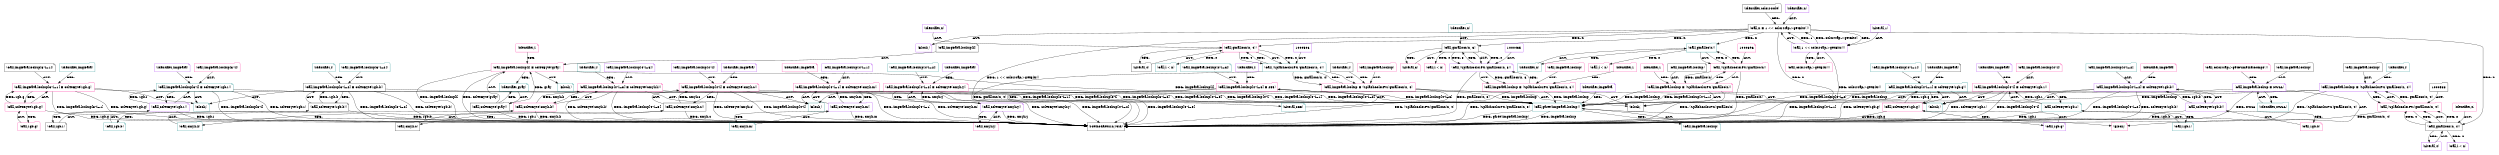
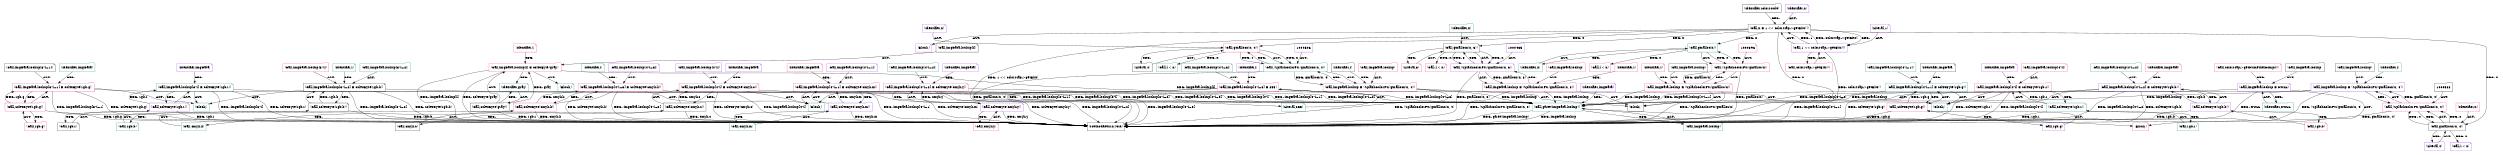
  digraph {
    node [color=deeppink shape=note]
    n1 [color=teal label="(Call,gfree(imgData.lookup))"]
    n2 [color=black label="(MethodReturn,void)"]
    n3 [label="(Block,)"]
    n4 [color=teal label="(Call,imgData.lookup)"]
    n5 [color=black label="(Call,imgData.lookup[3*i+2] = colToByte(rgb.b))"]
    n6 [color=black label="(Call,colToByte(rgb.b))"]
    n7 [color=teal label="(Block,)"]
    n8 [color=teal label="(Call,rgb.b)"]
    n9 [color=teal label="(Call,imgData.lookup[3*i] = colToByte(rgb.r))"]
    n10 [color=purple label="(Call,colToByte(rgb.r))"]
    n11 [color=black label="(Call,rgb.r)"]
    n12 [label="(Call,imgData.lookup[3*i+1] = colToByte(rgb.g))" shape=folder]
    n13 [label="(Call,colToByte(rgb.g))" shape=folder]
    n14 [label="(Call,rgb.g)" shape=folder]
    n15 [label="(Call,imgData.lookup[4*i] = colToByte(cmyk.c))"]
    n16 [color=black label="(Call,colToByte(cmyk.c))" shape=folder]
    n17 [color=teal label="(Block,)" shape=folder]
    n18 [color=black label="(Call,cmyk.c)" shape=folder]
    n19 [label="(Call,imgData.lookup[4*i] = colToByte(rgb.r))" shape=folder]
    n20 [color=teal label="(Call,colToByte(rgb.r))"]
    n21 [color=teal label="(Block,)"]
    n22 [color=teal label="(Call,rgb.r)"]
    n23 [color=purple label="(Call,imgData.lookup = (SplashColorPtr)gmallocn(n, 4))" shape=folder]
    n24 [label="(Call,(SplashColorPtr)gmallocn(n, 4))" shape=folder]
    n25 [color=black label="(Block,)" shape=folder]
    n26 [color=black label="(Call,gmallocn(n, 4))"]
    n27 [color=purple label="(Literal,4)" shape=folder]
    n28 [color=purple label="(Call,i < n)"]
    n29 [color=black label="(Call,n = 1 << colorMap->getBits())"]
    n30 [color=purple label="(Call,1 << colorMap->getBits())" shape=folder]
    n31 [color=teal label="(Call,gmalloc(n))" shape=folder]
    n32 [label="(Call,gmallocn(n, 4))" shape=folder]
    n33 [color=black label="(Call,gmallocn(n, 3))"]
    n34 [color=purple label="(Block,)"]
    n35 [label="(Call,colorMap->getBits())" shape=folder]
    n36 [label="(Call,(SplashColorPtr)gmalloc(n))" shape=folder]
    n37 [label="(Call,i < n)" shape=folder]
    n38 [color=teal label="(Identifier,n)" shape=folder]
    n39 [color=teal label="(Call,(SplashColorPtr)gmallocn(n, 4))" shape=folder]
    n40 [color=teal label="(Call,i < n)" shape=folder]
    n41 [color=black label="(Literal,4)" shape=folder]
    n42 [color=purple label="(Call,(SplashColorPtr)gmallocn(n, 3))"]
    n43 [label="(Literal,3)"]
    n44 [label="(Call,i < n)"]
    n45 [label="(Call,imgData.lookup[i] = colToByte(gray))" shape=folder]
    n46 [color=teal label="(Block,)"]
    n47 [color=teal label="(Identifier,gray)"]
    n48 [color=black label="(Call,colToByte(gray))" shape=folder]
    n49 [label="(Call,imgData.lookup[4*i+1] = colToByte(cmyk.m))" shape=folder]
    n50 [color=purple label="(Call,colToByte(cmyk.m))" shape=folder]
    n51 [color=teal label="(Call,cmyk.m)"]
    n52 [color=purple label="(Call,imgData.lookup = NULL)"]
    n53 [color=teal label="(Identifier,NULL)" shape=folder]
    n54 [label="(Call,imgData.lookup[4*i+3] = 255)" shape=folder]
    n55 [color=teal label="(Literal,255)"]
    n56 [label="(Call,imgData.lookup[4*i+2] = colToByte(cmyk.y))"]
    n57 [color=purple label="(Call,colToByte(cmyk.y))"]
    n58 [label="(Call,cmyk.y)"]
    n59 [label="(Call,imgData.lookup = (SplashColorPtr)gmalloc(n))"]
    n60 [color=purple label="(Call,imgData.lookup[4*i+2] = colToByte(rgb.b))"]
    n61 [color=purple label="(Call,colToByte(rgb.b))" shape=folder]
    n62 [label="(Call,rgb.b)"]
    n63 [label="(Call,imgData.lookup = (SplashColorPtr)gmallocn(n, 4))" shape=folder]
    n64 [label="(Call,imgData.lookup[4*i+3] = colToByte(cmyk.k))"]
    n65 [label="(Call,colToByte(cmyk.k))"]
    n66 [color=teal label="(Call,cmyk.k)" shape=folder]
    n67 [color=teal label="(Call,imgData.lookup[4*i+1] = colToByte(rgb.g))" shape=folder]
    n68 [label="(Call,colToByte(rgb.g))" shape=folder]
    n69 [color=purple label="(Call,rgb.g)"]
    n70 [label="(Call,imgData.lookup = (SplashColorPtr)gmallocn(n, 3))" shape=folder]
    n71 [label="(Identifier,imgData)"]
    n72 [color=purple label="(Identifier,imgData)"]
    n73 [color=purple label="(Call,imgData.lookup[4*i])" shape=folder]
    n74 [color=black label="(Call,imgData.lookup[3*i+1])"]
    n75 [color=teal label="(Identifier,i)"]
    n76 [color=teal label="(Call,imgData.lookup[4*i+3])"]
    n77 [label="(Call,colorMap->getNumPixelComps())"]
    n78 [color=teal label="(Call,imgData.lookup[3*i+2])" shape=folder]
    n79 [color=black label="(Call,imgData.lookup)"]
    n80 [color=teal label="(Identifier,imgData)" shape=folder]
    n81 [color=teal label="(Call,imgData.lookup[4*i+1])" shape=folder]
    n82 [label="(Call,imgData.lookup)" shape=folder]
    n83 [color=purple label="(Identifier,imgData)"]
    n84 [color=black label="(Identifier,i)" shape=folder]
    n85 [color=teal label="(Call,imgData.lookup[4*i+2])" shape=folder]
    n86 [label="(Call,imgData.lookup)" shape=folder]
    n87 [color=teal label="(Call,imgData.lookup[4*i+2])" shape=folder]
    n88 [color=purple label="(Identifier,imgData)"]
    n89 [label="(Call,imgData.lookup[3*i])" shape=folder]
    n90 [color=teal label="(Identifier,i)"]
    n91 [color=black label="(Call,imgData.lookup)" shape=folder]
    n92 [color=purple label="(Identifier,imgData)"]
    n93 [color=black label="(Identifier,colorMode)" shape=folder]
    n94 [color=black label="(Identifier,imgData)"]
    n95 [color=purple label="(Identifier,n)"]
    n96 [label="(Identifier,i)"]
    n97 [color=teal label="(Identifier,n)" shape=folder]
    n98 [color=purple label="(Call,imgData.lookup[4*i+3])"]
    n99 [color=teal label="(Identifier,i)" shape=folder]
    n100 [label="(Identifier,n)" shape=folder]
    n101 [color=black label="(Call,imgData.lookup)" shape=folder]
    n102 [label="(Call,imgData.lookup[4*i])"]
    n103 [color=purple label="(Literal,1)"]
    n104 [color=purple label="(Identifier,n)"]
    n105 [color=purple label="(Identifier,imgData)"]
    n106 [label="(Identifier,i)"]
    n107 [label="(Identifier,imgData)"]
    n108 [color=black label="(Call,imgData.lookup[i])"]
    n109 [color=purple label="(Call,imgData.lookup[4*i+1])"]
    n110 [label="(Identifier,i)" shape=folder]
    n111 [color=purple label="(Identifier,i)" shape=folder]
    1000588 [color=black shape=folder]
    1000396
    1000506 [color=purple shape=folder]
    1000435 [color=purple shape=folder]
    n1 -> n2 [label="DDG: imgData.lookup"]
    n1 -> n2 [label="DDG: gfree(imgData.lookup)"]
    n1 -> n3 [label="AST: "]
    n1 -> n4 [label="CFG: "]
    n4 -> n1 [label="AST: "]
    n5 -> n1 [label="DDG: imgData.lookup[3*i+2]"]
    n5 -> n2 [label="DDG: imgData.lookup[3*i+2]"]
    n5 -> n2 [label="DDG: colToByte(rgb.b)"]
    n5 -> n6 [label="CFG: "]
    n5 -> n7 [label="AST: "]
    n6 -> n2 [label="DDG: rgb.b"]
    n6 -> n5 [label="AST: "]
    n6 -> n5 [label="DDG: rgb.b"]
    n6 -> n8 [label="CFG: "]
    n8 -> n6 [label="AST: "]
    n9 -> n1 [label="DDG: imgData.lookup[3*i]"]
    n9 -> n2 [label="DDG: imgData.lookup[3*i]"]
    n9 -> n2 [label="DDG: colToByte(rgb.r)"]
    n9 -> n7 [label="AST: "]
    n9 -> n10 [label="CFG: "]
    n10 -> n2 [label="DDG: rgb.r"]
    n10 -> n9 [label="AST: "]
    n10 -> n9 [label="DDG: rgb.r"]
    n10 -> n11 [label="CFG: "]
    n11 -> n10 [label="AST: "]
    n12 -> n1 [label="DDG: imgData.lookup[3*i+1]"]
    n12 -> n2 [label="DDG: imgData.lookup[3*i+1]"]
    n12 -> n2 [label="DDG: colToByte(rgb.g)"]
    n12 -> n7 [label="AST: "]
    n12 -> n13 [label="CFG: "]
    n13 -> n2 [label="DDG: rgb.g"]
    n13 -> n12 [label="AST: "]
    n13 -> n12 [label="DDG: rgb.g"]
    n13 -> n14 [label="CFG: "]
    n14 -> n13 [label="AST: "]
    n15 -> n1 [label="DDG: imgData.lookup[4*i]"]
    n15 -> n2 [label="DDG: imgData.lookup[4*i]"]
    n15 -> n2 [label="DDG: colToByte(cmyk.c)"]
    n15 -> n16 [label="CFG: "]
    n15 -> n17 [label="AST: "]
    n16 -> n2 [label="DDG: cmyk.c"]
    n16 -> n15 [label="AST: "]
    n16 -> n15 [label="DDG: cmyk.c"]
    n16 -> n18 [label="CFG: "]
    n18 -> n16 [label="AST: "]
    n19 -> n2 [label="DDG: imgData.lookup[4*i]"]
    n19 -> n2 [label="DDG: colToByte(rgb.r)"]
    n19 -> n20 [label="CFG: "]
    n19 -> n21 [label="AST: "]
    n20 -> n2 [label="DDG: rgb.r"]
    n20 -> n19 [label="AST: "]
    n20 -> n19 [label="DDG: rgb.r"]
    n20 -> n22 [label="CFG: "]
    n22 -> n20 [label="AST: "]
    n23 -> n1 [label="DDG: imgData.lookup"]
    n23 -> n2 [label="DDG: (SplashColorPtr)gmallocn(n, 4)"]
    n23 -> n24 [label="CFG: "]
    n23 -> n25 [label="AST: "]
    n24 -> n2 [label="DDG: gmallocn(n, 4)"]
    n24 -> n23 [label="AST: "]
    n24 -> n23 [label="DDG: gmallocn(n, 4)"]
    n24 -> n26 [label="CFG: "]
    n26 -> n24 [label="AST: "]
    n26 -> n24 [label="DDG: n"]
    n26 -> n24 [label="DDG: 4"]
    n26 -> n27 [label="CFG: "]
    n26 -> n28 [label="DDG: n"]
    n27 -> n26 [label="AST: "]
    n29 -> n2 [label="DDG: 1 << colorMap->getBits()"]
    n29 -> n2 [label="DDG: n"]
    n29 -> n26 [label="DDG: n"]
    n29 -> n30 [label="CFG: "]
    n29 -> n31 [label="DDG: n"]
    n29 -> n32 [label="DDG: n"]
    n29 -> n33 [label="DDG: n"]
    n29 -> n34 [label="AST: "]
    n30 -> n2 [label="DDG: colorMap->getBits()"]
    n30 -> n29 [label="AST: "]
    n30 -> n29 [label="DDG: 1"]
    n30 -> n29 [label="DDG: colorMap->getBits()"]
    n30 -> n35 [label="CFG: "]
    n31 -> n36 [label="AST: "]
    n31 -> n36 [label="DDG: n"]
    n31 -> n37 [label="DDG: n"]
    n31 -> n38 [label="CFG: "]
    n32 -> n39 [label="AST: "]
    n32 -> n39 [label="DDG: n"]
    n32 -> n39 [label="DDG: 4"]
    n32 -> n40 [label="DDG: n"]
    n32 -> n41 [label="CFG: "]
    n33 -> n42 [label="AST: "]
    n33 -> n42 [label="DDG: n"]
    n33 -> n42 [label="DDG: 3"]
    n33 -> n43 [label="CFG: "]
    n33 -> n44 [label="DDG: n"]
    n35 -> n30 [label="AST: "]
    n36 -> n2 [label="DDG: gmalloc(n)"]
    n36 -> n31 [label="CFG: "]
    n36 -> n59 [label="AST: "]
    n36 -> n59 [label="DDG: gmalloc(n)"]
    n38 -> n31 [label="AST: "]
    n39 -> n2 [label="DDG: gmallocn(n, 4)"]
    n39 -> n32 [label="CFG: "]
    n39 -> n63 [label="AST: "]
    n39 -> n63 [label="DDG: gmallocn(n, 4)"]
    n41 -> n32 [label="AST: "]
    n42 -> n2 [label="DDG: gmallocn(n, 3)"]
    n42 -> n33 [label="CFG: "]
    n42 -> n70 [label="AST: "]
    n42 -> n70 [label="DDG: gmallocn(n, 3)"]
    n43 -> n33 [label="AST: "]
    n45 -> n1 [label="DDG: imgData.lookup[i]"]
    n45 -> n2 [label="DDG: imgData.lookup[i]"]
    n45 -> n2 [label="DDG: colToByte(gray)"]
    n45 -> n46 [label="AST: "]
    n45 -> n47 [label="CFG: "]
    n47 -> n48 [label="AST: "]
    n48 -> n2 [label="DDG: rgb.r"]
    n48 -> n45 [label="AST: "]
    n48 -> n45 [label="DDG: gray"]
    n48 -> n47 [label="CFG: "]
    n49 -> n1 [label="DDG: imgData.lookup[4*i+1]"]
    n49 -> n2 [label="DDG: imgData.lookup[4*i+1]"]
    n49 -> n2 [label="DDG: colToByte(cmyk.m)"]
    n49 -> n17 [label="AST: "]
    n49 -> n50 [label="CFG: "]
    n50 -> n2 [label="DDG: cmyk.m"]
    n50 -> n49 [label="AST: "]
    n50 -> n49 [label="DDG: cmyk.m"]
    n50 -> n51 [label="CFG: "]
    n51 -> n50 [label="AST: "]
    n52 -> n1 [label="DDG: imgData.lookup"]
    n52 -> n2 [label="DDG: NULL"]
    n52 -> n3 [label="AST: "]
    n52 -> n53 [label="CFG: "]
    n53 -> n52 [label="AST: "]
    n54 -> n1 [label="DDG: imgData.lookup[4*i+3]"]
    n54 -> n2 [label="DDG: imgData.lookup[4*i+3]"]
    n54 -> n21 [label="AST: "]
    n54 -> n55 [label="CFG: "]
    n55 -> n54 [label="AST: "]
    n56 -> n1 [label="DDG: imgData.lookup[4*i+2]"]
    n56 -> n2 [label="DDG: imgData.lookup[4*i+2]"]
    n56 -> n2 [label="DDG: colToByte(cmyk.y)"]
    n56 -> n17 [label="AST: "]
    n56 -> n57 [label="CFG: "]
    n57 -> n2 [label="DDG: cmyk.y"]
    n57 -> n56 [label="AST: "]
    n57 -> n56 [label="DDG: cmyk.y"]
    n57 -> n58 [label="CFG: "]
    n58 -> n57 [label="AST: "]
    n59 -> n1 [label="DDG: imgData.lookup"]
    n59 -> n2 [label="DDG: (SplashColorPtr)gmalloc(n)"]
    n59 -> n25 [label="AST: "]
    n59 -> n36 [label="CFG: "]
    n60 -> n1 [label="DDG: imgData.lookup[4*i+2]"]
    n60 -> n2 [label="DDG: imgData.lookup[4*i+2]"]
    n60 -> n2 [label="DDG: colToByte(rgb.b)"]
    n60 -> n21 [label="AST: "]
    n60 -> n61 [label="CFG: "]
    n61 -> n2 [label="DDG: rgb.b"]
    n61 -> n60 [label="AST: "]
    n61 -> n60 [label="DDG: rgb.b"]
    n61 -> n62 [label="CFG: "]
    n62 -> n61 [label="AST: "]
    n63 -> n1 [label="DDG: imgData.lookup"]
    n63 -> n2 [label="DDG: (SplashColorPtr)gmallocn(n, 4)"]
    n63 -> n25 [label="AST: "]
    n63 -> n39 [label="CFG: "]
    n64 -> n1 [label="DDG: imgData.lookup[4*i+3]"]
    n64 -> n2 [label="DDG: colToByte(cmyk.k)"]
    n64 -> n2 [label="DDG: imgData.lookup[4*i+3]"]
    n64 -> n17 [label="AST: "]
    n64 -> n65 [label="CFG: "]
    n65 -> n2 [label="DDG: cmyk.k"]
    n65 -> n64 [label="AST: "]
    n65 -> n64 [label="DDG: cmyk.k"]
    n65 -> n66 [label="CFG: "]
    n66 -> n65 [label="AST: "]
    n67 -> n1 [label="DDG: imgData.lookup[4*i+1]"]
    n67 -> n2 [label="DDG: imgData.lookup[4*i+1]"]
    n67 -> n2 [label="DDG: colToByte(rgb.g)"]
    n67 -> n21 [label="AST: "]
    n67 -> n68 [label="CFG: "]
    n68 -> n2 [label="DDG: rgb.g"]
    n68 -> n67 [label="AST: "]
    n68 -> n67 [label="DDG: rgb.g"]
    n68 -> n69 [label="CFG: "]
    n69 -> n68 [label="AST: "]
    n70 -> n1 [label="DDG: imgData.lookup"]
    n70 -> n2 [label="DDG: (SplashColorPtr)gmallocn(n, 3)"]
    n70 -> n25 [label="AST: "]
    n70 -> n42 [label="CFG: "]
    n71 -> n49 [label="CFG: "]
    n72 -> n1 [label="CFG: "]
    n73 -> n15 [label="AST: "]
    n74 -> n12 [label="AST: "]
    n75 -> n5 [label="CFG: "]
    n76 -> n54 [label="AST: "]
    n77 -> n52 [label="CFG: "]
    n78 -> n5 [label="AST: "]
    n79 -> n59 [label="AST: "]
    n80 -> n12 [label="CFG: "]
    n81 -> n67 [label="AST: "]
    n82 -> n63 [label="AST: "]
    n83 -> n15 [label="CFG: "]
    n84 -> n63 [label="CFG: "]
    n85 -> n60 [label="AST: "]
    n86 -> n70 [label="AST: "]
    n87 -> n56 [label="AST: "]
    n88 -> n9 [label="CFG: "]
-   n89 -> n9 [label="AST: "]
+   n89 -> n5 [label="AST: "]
    n90 -> n64 [label="CFG: "]
    n91 -> n23 [label="AST: "]
    n92 -> n19 [label="CFG: "]
    n93 -> n29 [label="CFG: "]
    n94 -> n67 [label="CFG: "]
    n95 -> n29 [label="AST: "]
    n96 -> n45 [label="CFG: "]
    n97 -> n33 [label="AST: "]
    n98 -> n64 [label="AST: "]
    n99 -> n23 [label="CFG: "]
    n100 -> n26 [label="AST: "]
    n101 -> n52 [label="AST: "]
    n102 -> n19 [label="AST: "]
    n103 -> n30 [label="AST: "]
    n104 -> n32 [label="AST: "]
    n105 -> n56 [label="CFG: "]
    n106 -> n59 [label="CFG: "]
    n107 -> n60 [label="CFG: "]
    n108 -> n45 [label="AST: "]
    n109 -> n49 [label="AST: "]
    n110 -> n70 [label="CFG: "]
    n111 -> n54 [label="CFG: "]
    1000588 -> n24 [label="AST: "]
    1000396 -> n36 [label="AST: "]
    1000506 -> n39 [label="AST: "]
    1000435 -> n42 [label="AST: "]
  }
